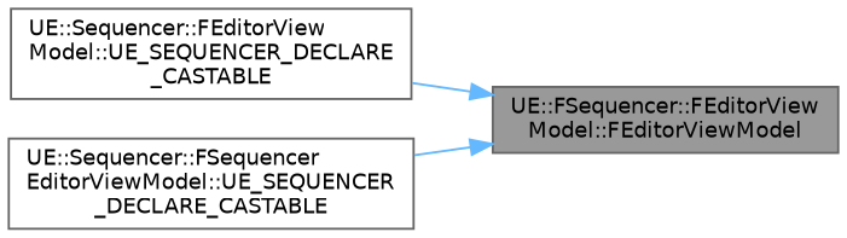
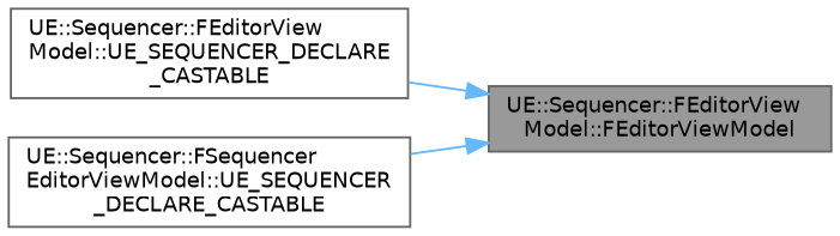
  digraph {
    rankdir=RL
    fontname="DejaVu Sans"
    node [color=grey40 fillcolor=white fontname="DejaVu Sans" fontsize=10 shape=box style=filled]
    edge [color=steelblue1 dir=back fontname="DejaVu Sans" fontsize=10 labelfontname=Helvetica labelfontsize=10 style=solid]
-   n1 [color=gray40 fillcolor=grey60 fontcolor=black height=0.2 label="UE::FSequencer::FEditorView\lModel::FEditorViewModel" width=0.4]
+   n1 [color=gray40 fillcolor=grey60 fontcolor=black height=0.2 label="UE::Sequencer::FEditorView\lModel::FEditorViewModel" width=0.4]
    n2 [height=0.2 label="UE::Sequencer::FEditorView\lModel::UE_SEQUENCER_DECLARE\l_CASTABLE" width=0.4]
    n3 [height=0.2 label="UE::Sequencer::FSequencer\lEditorViewModel::UE_SEQUENCER\l_DECLARE_CASTABLE" width=0.4]
    n1 -> n2
    n1 -> n3
  }
